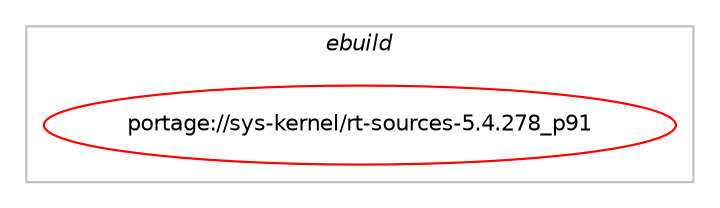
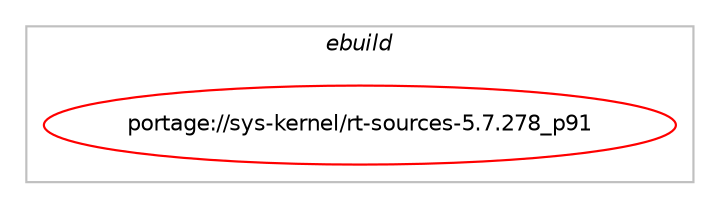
  digraph {
    compound=true
    concentrate=true
    fontname=Helvetica
    fontsize=10
    newrank=true
    rankdir=LR
    ranksep=1.5
-   n1 [color=red fontname=Helvetica fontsize=10 label="portage://sys-kernel/rt-sources-5.4.278_p91" width=4]
+   n1 [color=red fontname=Helvetica fontsize=10 label="portage://sys-kernel/rt-sources-5.7.278_p91" width=4]
    subgraph cluster_1 {
      color=gray
      label=<<i>ebuild</i>>
      n1
    }
    subgraph cluster_2 {
      color=gray
      label=<<i>dependencies</i>>
      subgraph cluster_3 {
        color=gray
        fillcolor="#eeeeee"
        label=<<i>compile</i>>
        style=filled
      }
      subgraph cluster_4 {
        color=gray
        fillcolor="#eeeeee"
        label=<<i>compile and run</i>>
        style=filled
      }
      subgraph cluster_5 {
        color=gray
        fillcolor="#eeeeee"
        label=<<i>run</i>>
        style=filled
      }
    }
    subgraph cluster_6 {
      color=gray
      label=<<i>candidates</i>>
      rank=same
    }
  }
